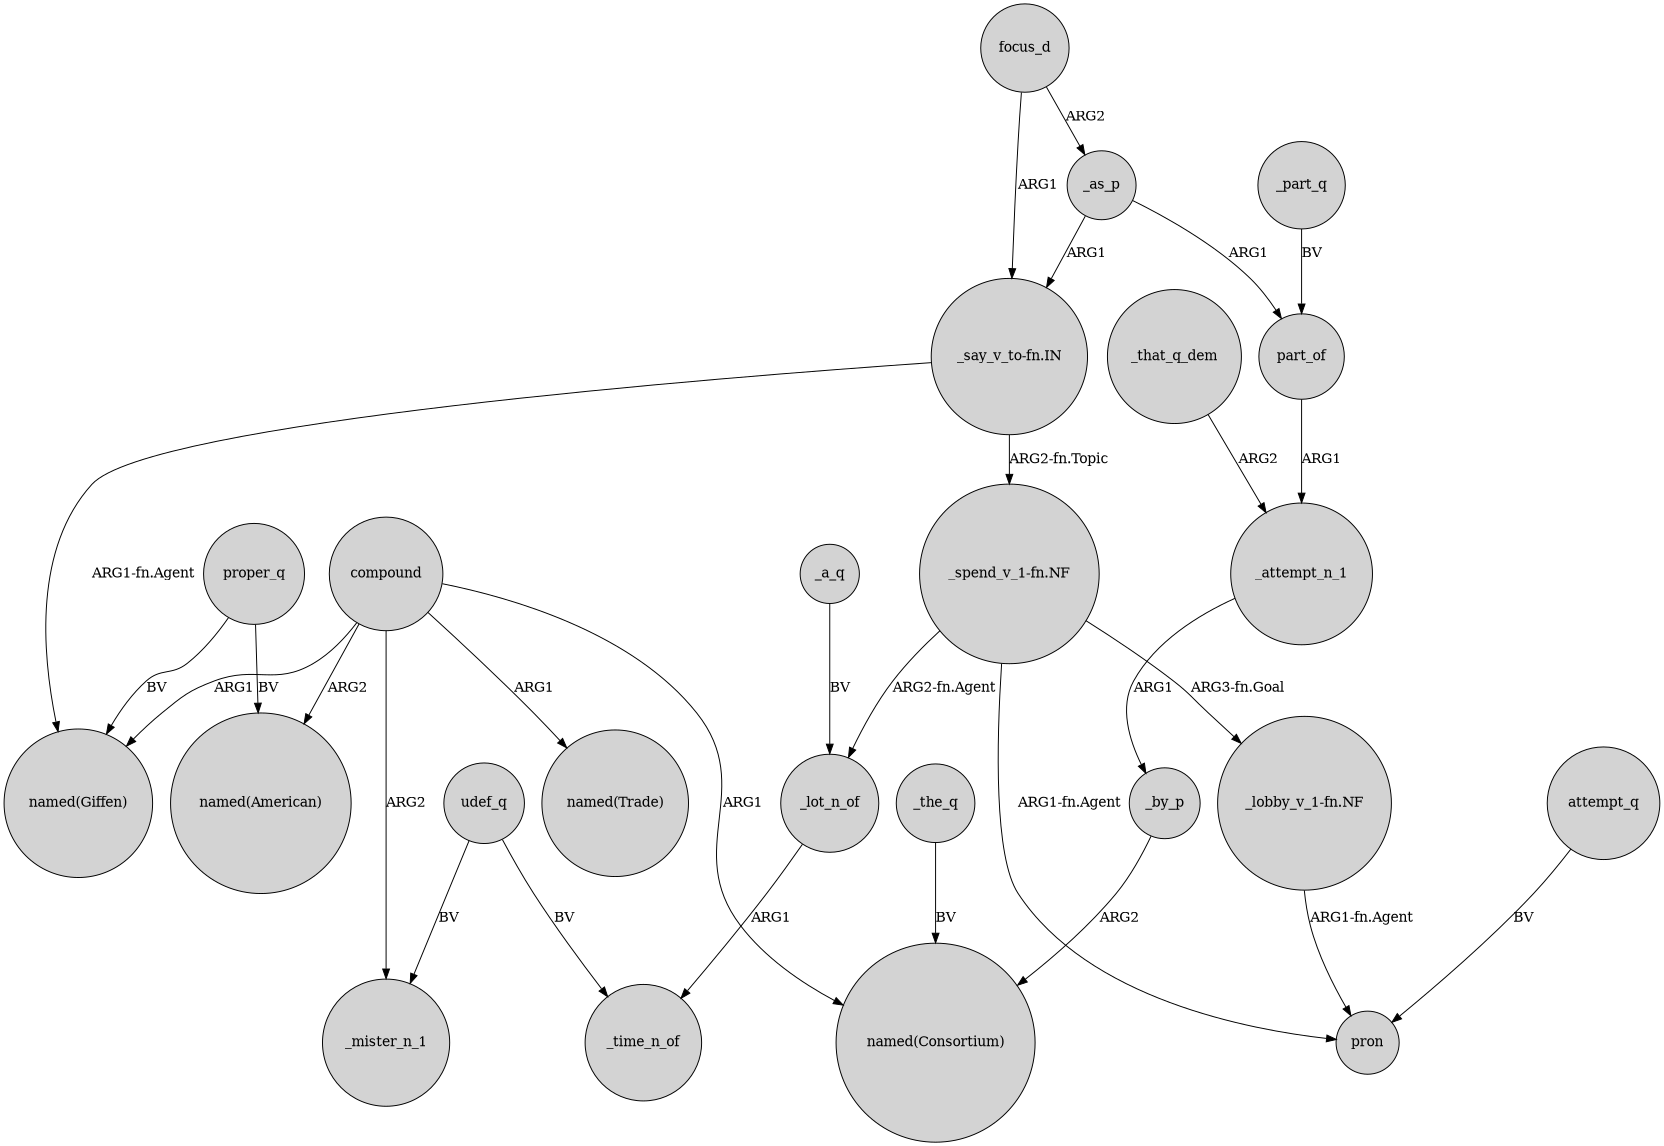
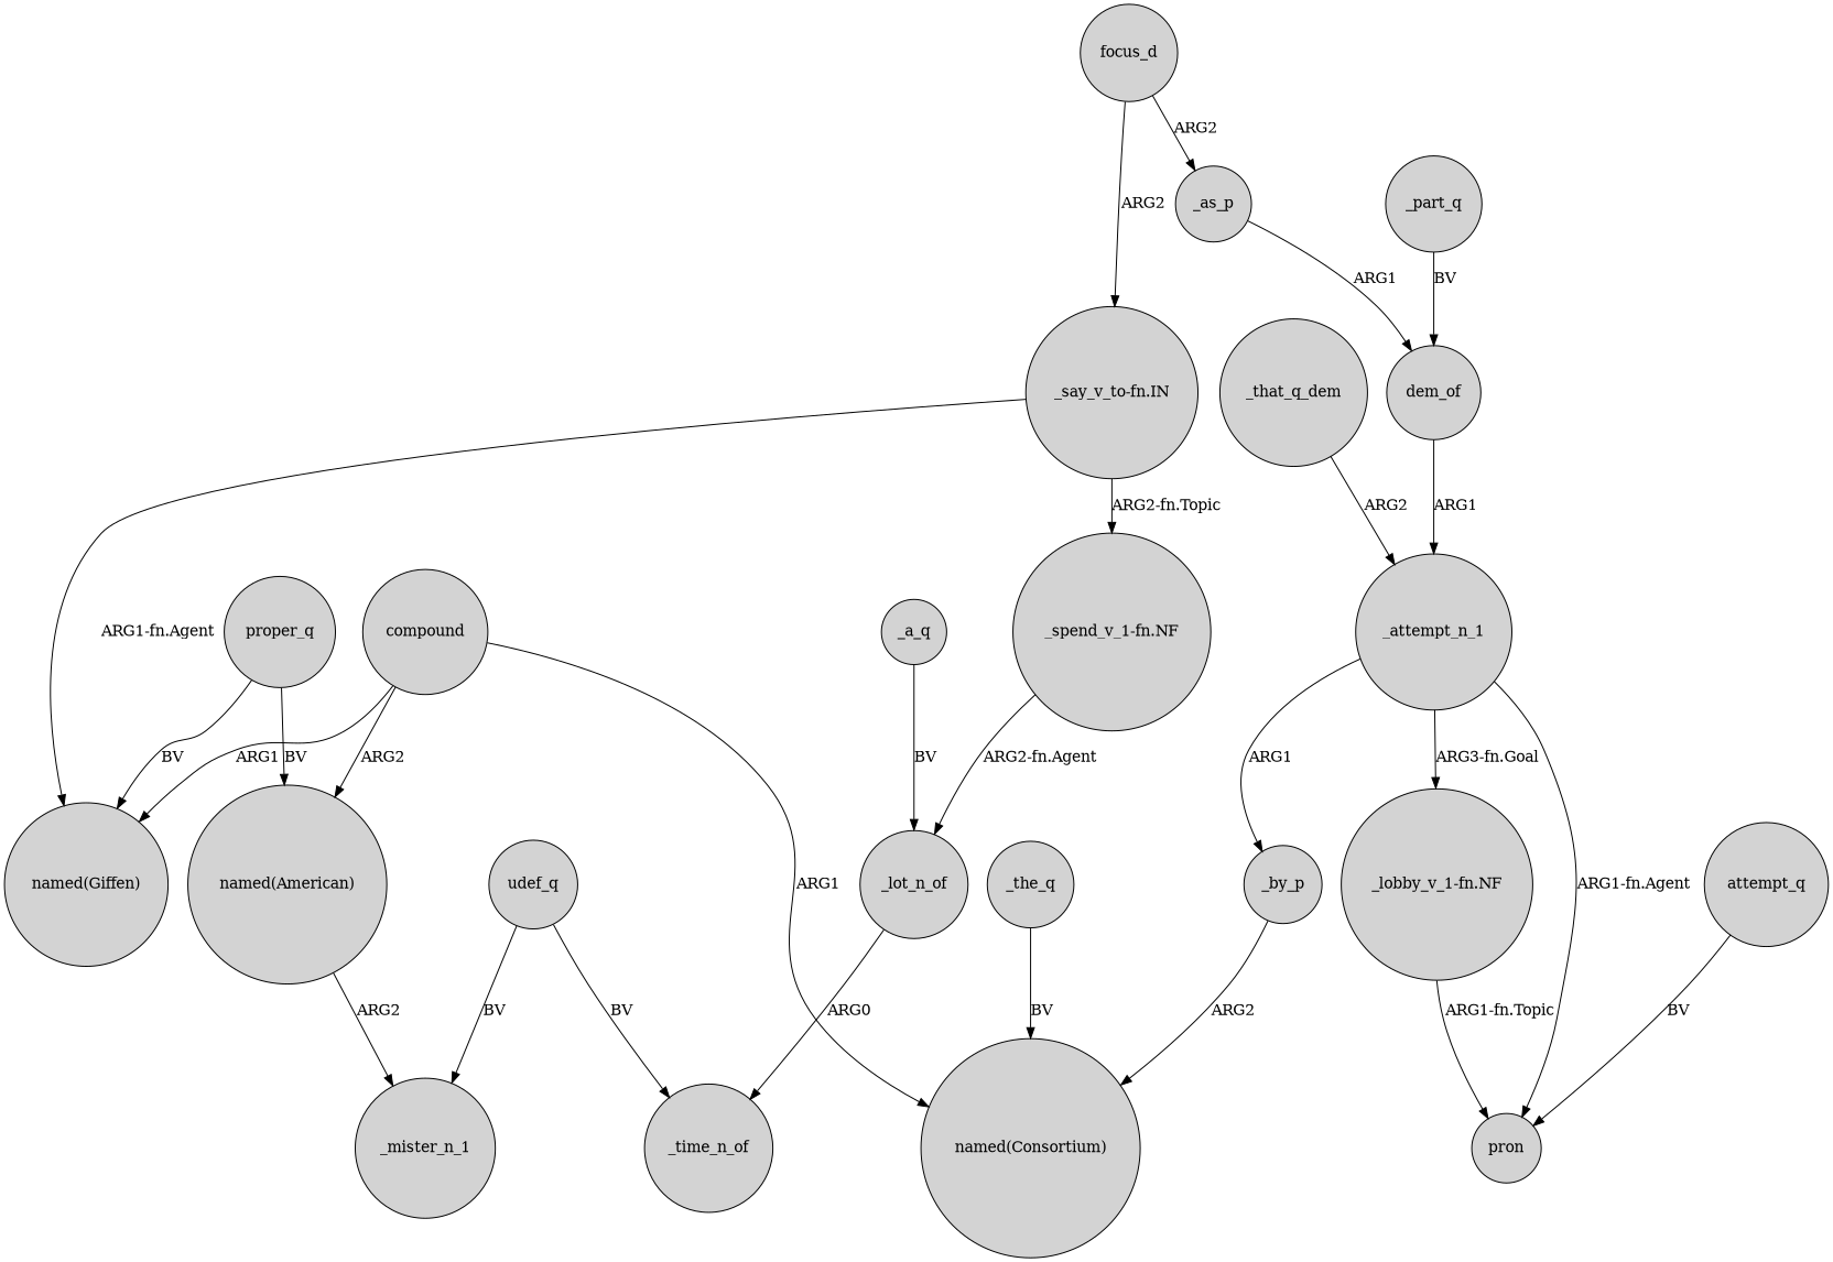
  digraph {
    node [shape=circle style=filled]
    _a_q
    _lot_n_of
    _time_n_of
    "_spend_v_1-fn.NF"
    pron
    "_lobby_v_1-fn.NF"
    proper_q
    "named(Giffen)"
    "named(American)"
    _that_q_dem
    _attempt_n_1
    _by_p
    _as_p
-   part_of
+   part_of [label=dem_of]
    "_say_v_to-fn.IN"
    "named(Consortium)"
    compound
-   "named(Trade)"
    _mister_n_1
    focus_d
    udef_q
    _the_q
    _part_q
    n24 [label=attempt_q]
    _a_q -> _lot_n_of [label=BV]
-   _lot_n_of -> _time_n_of [label=ARG1]
+   _lot_n_of -> _time_n_of [label=ARG0]
    "_spend_v_1-fn.NF" -> _lot_n_of [label="ARG2-fn.Agent"]
-   "_spend_v_1-fn.NF" -> pron [label="ARG1-fn.Agent"]
-   "_spend_v_1-fn.NF" -> "_lobby_v_1-fn.NF" [label="ARG3-fn.Goal"]
-   "_lobby_v_1-fn.NF" -> pron [label="ARG1-fn.Agent"]
+   _attempt_n_1 -> pron [label="ARG1-fn.Agent"]
+   _attempt_n_1 -> "_lobby_v_1-fn.NF" [label="ARG3-fn.Goal"]
+   "_lobby_v_1-fn.NF" -> pron [label="ARG1-fn.Topic"]
    proper_q -> "named(Giffen)" [label=BV]
    proper_q -> "named(American)" [label=BV]
    _that_q_dem -> _attempt_n_1 [label=ARG2]
    _attempt_n_1 -> _by_p [label=ARG1]
    _by_p -> "named(Consortium)" [label=ARG2]
    _as_p -> part_of [label=ARG1]
-   _as_p -> "_say_v_to-fn.IN" [label=ARG1]
    part_of -> _attempt_n_1 [label=ARG1]
    "_say_v_to-fn.IN" -> "_spend_v_1-fn.NF" [label="ARG2-fn.Topic"]
    "_say_v_to-fn.IN" -> "named(Giffen)" [label="ARG1-fn.Agent"]
    compound -> "named(Giffen)" [label=ARG1]
    compound -> "named(American)" [label=ARG2]
    compound -> "named(Consortium)" [label=ARG1]
-   compound -> "named(Trade)" [label=ARG1]
-   compound -> _mister_n_1 [label=ARG2]
+   "named(American)" -> _mister_n_1 [label=ARG2]
    focus_d -> _as_p [label=ARG2]
-   focus_d -> "_say_v_to-fn.IN" [label=ARG1]
+   focus_d -> "_say_v_to-fn.IN" [label=ARG2]
    udef_q -> _time_n_of [label=BV]
    udef_q -> _mister_n_1 [label=BV]
    _the_q -> "named(Consortium)" [label=BV]
    _part_q -> part_of [label=BV]
    n24 -> pron [label=BV]
  }
